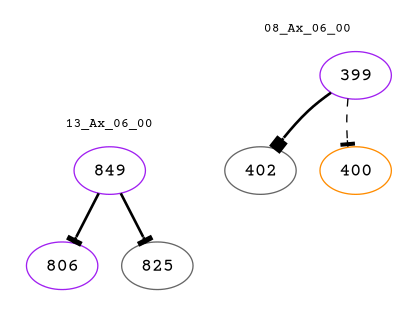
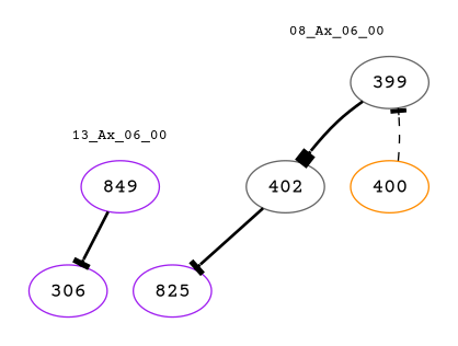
  digraph {
    fontname="Courier Prime"
    node [color=purple fontname="Courier Prime"]
    edge [arrowhead=tee color=black fontname="Courier Prime" style=bold]
    n1 [label=849]
-   n2 [label=806]
-   n3 [color=gray40 label=825]
-   n4 [label=399]
+   n2 [label=306]
+   n3 [label=825]
+   n4 [color=gray40 label=399]
    n5 [color=gray40 label=402]
    n6 [color=darkorange label=400]
    subgraph cluster_1 {
      color=white
      fontsize=10
      label="13_Ax_06_00"
      n1
      n2
      n3
    }
    subgraph cluster_2 {
      color=white
      fontsize=10
      label="08_Ax_06_00"
      n4
      n5
      n6
    }
    n1 -> n2
-   n1 -> n3
+   n5 -> n3
    n4 -> n5 [arrowhead=box]
-   n4 -> n6 [style=dashed]
+   n6 -> n4 [style=dashed]
  }
